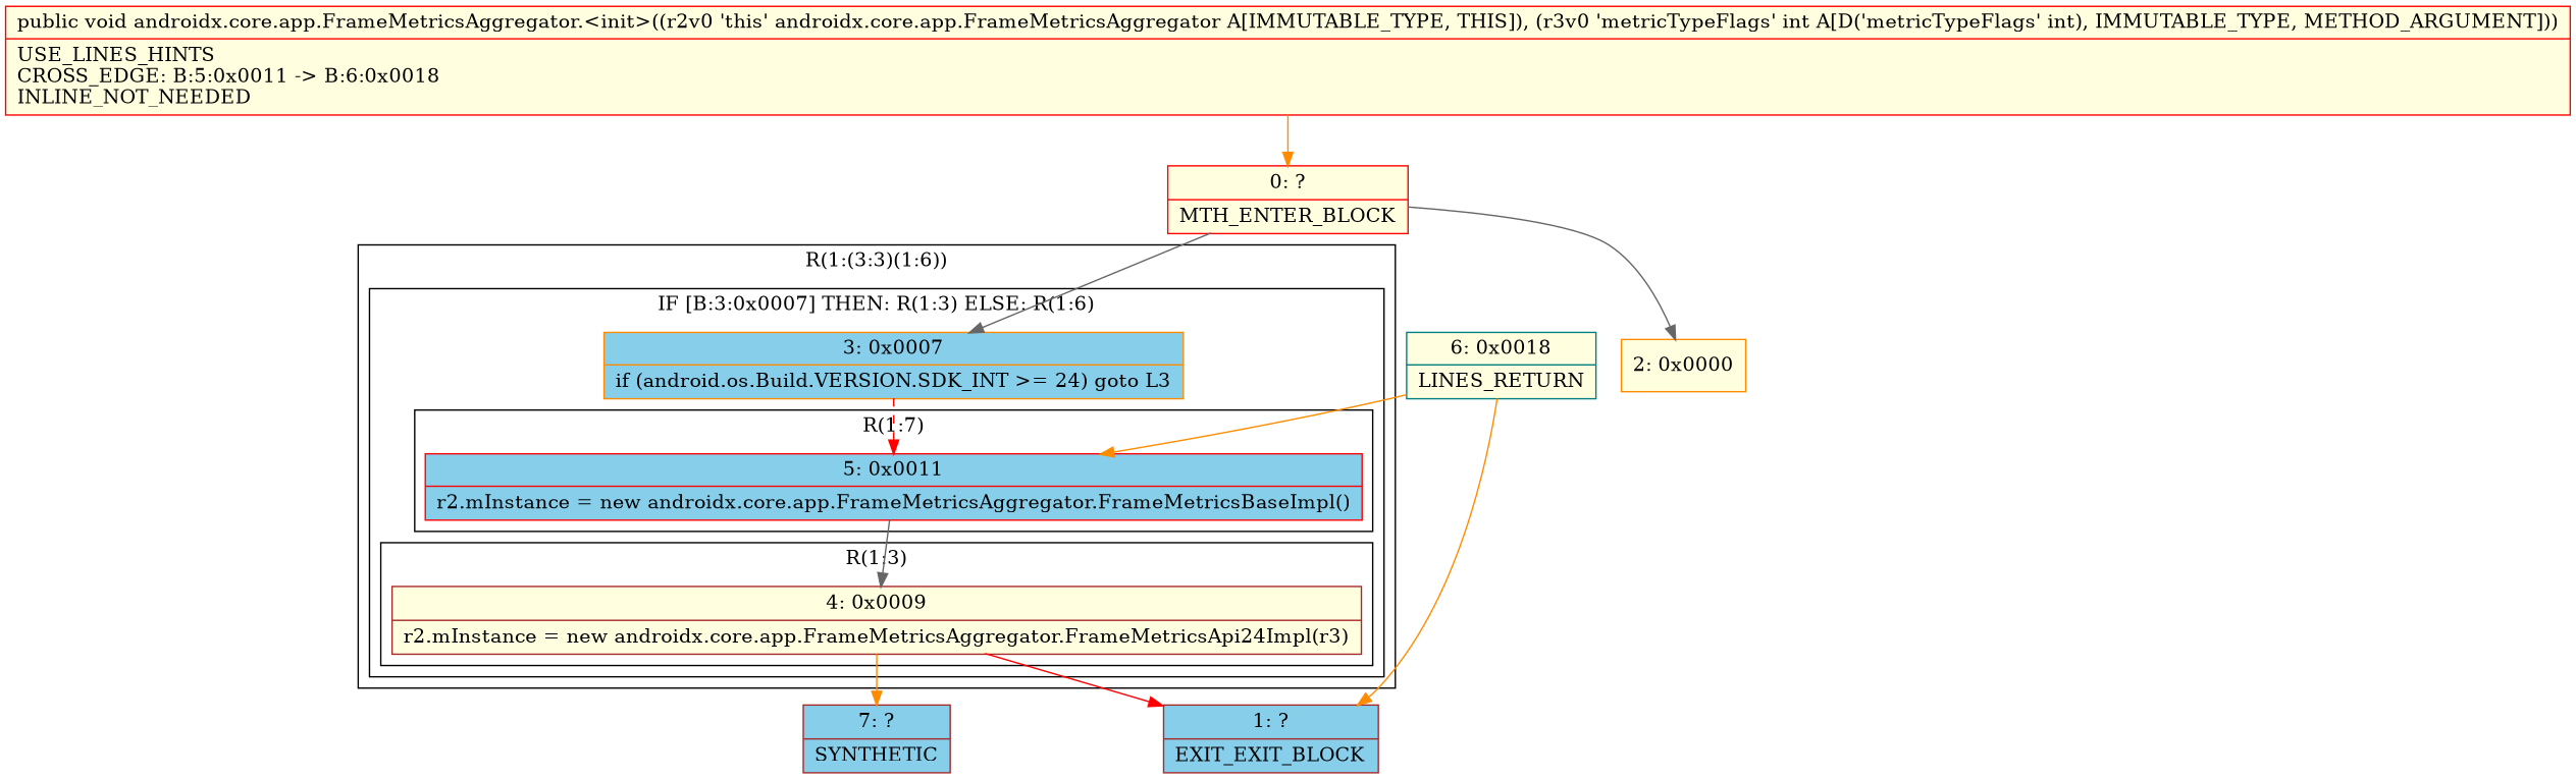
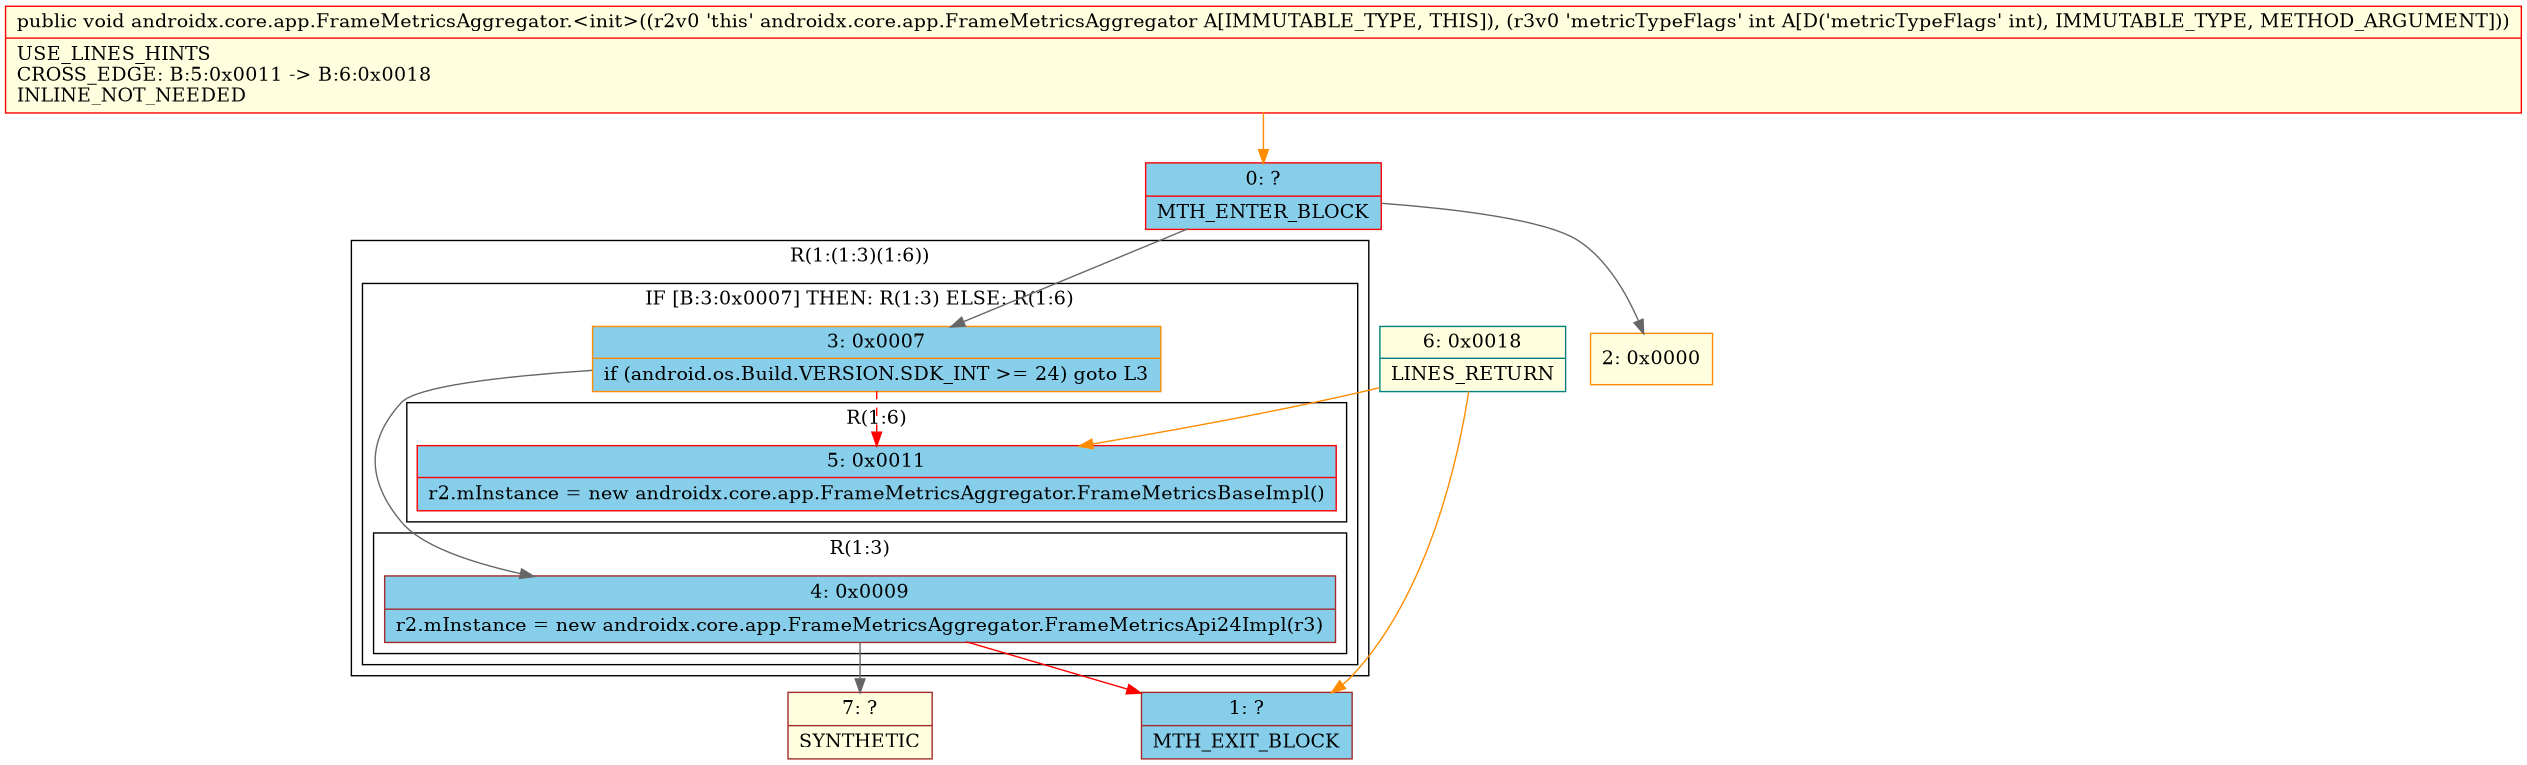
  digraph {
    node [color=brown fillcolor=lightyellow shape=record style=filled]
    edge [color=gray40]
-   n1 [label="{4\:\ 0x0009|r2.mInstance = new androidx.core.app.FrameMetricsAggregator.FrameMetricsApi24Impl(r3)\l}"]
+   n1 [fillcolor=skyblue label="{4\:\ 0x0009|r2.mInstance = new androidx.core.app.FrameMetricsAggregator.FrameMetricsApi24Impl(r3)\l}"]
    n2 [color=red fillcolor=skyblue label="{5\:\ 0x0011|r2.mInstance = new androidx.core.app.FrameMetricsAggregator.FrameMetricsBaseImpl()\l}"]
    n3 [color=darkorange fillcolor=skyblue label="{3\:\ 0x0007|if (android.os.Build.VERSION.SDK_INT \>= 24) goto L3\l}"]
-   n4 [fillcolor=skyblue label="{7\:\ ?|SYNTHETIC\l}"]
-   n5 [fillcolor=skyblue label="{1\:\ ?|EXIT_EXIT_BLOCK\l}"]
+   n4 [label="{7\:\ ?|SYNTHETIC\l}"]
+   n5 [fillcolor=skyblue label="{1\:\ ?|MTH_EXIT_BLOCK\l}"]
    n6 [color=teal label="{6\:\ 0x0018|LINES_RETURN\l}"]
-   n7 [color=red label="{0\:\ ?|MTH_ENTER_BLOCK\l}"]
+   n7 [color=red fillcolor=skyblue label="{0\:\ ?|MTH_ENTER_BLOCK\l}"]
    n8 [color=darkorange label="{2\:\ 0x0000}"]
    n9 [color=red label="{public void androidx.core.app.FrameMetricsAggregator.\<init\>((r2v0 'this' androidx.core.app.FrameMetricsAggregator A[IMMUTABLE_TYPE, THIS]), (r3v0 'metricTypeFlags' int A[D('metricTypeFlags' int), IMMUTABLE_TYPE, METHOD_ARGUMENT]))  | USE_LINES_HINTS\lCROSS_EDGE: B:5:0x0011 \-\> B:6:0x0018\lINLINE_NOT_NEEDED\l}"]
    subgraph cluster_1 {
-     label="R(1:(3:3)(1:6))"
+     label="R(1:(1:3)(1:6))"
      subgraph cluster_2 {
        label="IF [B:3:0x0007] THEN: R(1:3) ELSE: R(1:6)"
        n3
        subgraph cluster_3 {
          label="R(1:3)"
          n1
        }
        subgraph cluster_4 {
-         label="R(1:7)"
+         label="R(1:6)"
          n2
        }
      }
    }
-   n1 -> n4 [color=darkorange]
+   n1 -> n4
    n1 -> n5 [color=red]
-   n2 -> n1
+   n3 -> n1
    n3 -> n2 [color=red style=dashed]
    n6 -> n2 [color=darkorange]
    n6 -> n5 [color=darkorange]
    n7 -> n3
    n7 -> n8
    n9 -> n7 [color=darkorange]
  }
